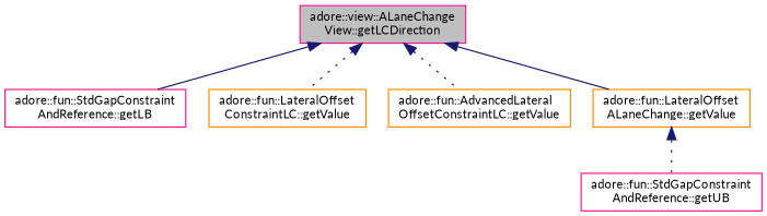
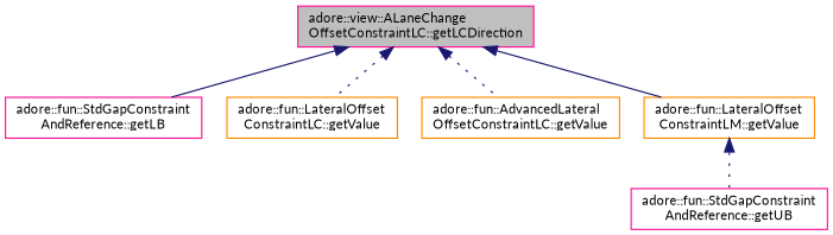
  digraph {
    fontname=Lato
    rankdir=TB
    node [color=deeppink fillcolor=white fontname=Lato fontsize=10 shape=record style=filled]
    edge [color=midnightblue dir=back fontname=Lato fontsize=10 labelfontname=Helvetica labelfontsize=10 style=dotted]
-   n1 [fillcolor=grey75 fontcolor=black height=0.2 label="adore::view::ALaneChange\lView::getLCDirection" width=0.4]
+   n1 [fillcolor=grey75 fontcolor=black height=0.2 label="adore::view::ALaneChange\lOffsetConstraintLC::getLCDirection" width=0.4]
    n2 [height=0.2 label="adore::fun::StdGapConstraint\lAndReference::getLB" width=0.4]
    n3 [color=darkorange height=0.2 label="adore::fun::LateralOffset\lConstraintLC::getValue" width=0.4]
    n4 [color=darkorange height=0.2 label="adore::fun::AdvancedLateral\lOffsetConstraintLC::getValue" width=0.4]
-   n5 [color=darkorange height=0.2 label="adore::fun::LateralOffset\lALaneChange::getValue" width=0.4]
+   n5 [color=darkorange height=0.2 label="adore::fun::LateralOffset\lConstraintLM::getValue" width=0.4]
    n6 [height=0.2 label="adore::fun::StdGapConstraint\lAndReference::getUB" width=0.4]
    n1 -> n2 [style=solid]
    n1 -> n3
    n1 -> n4
    n1 -> n5 [style=solid]
    n5 -> n6
  }
